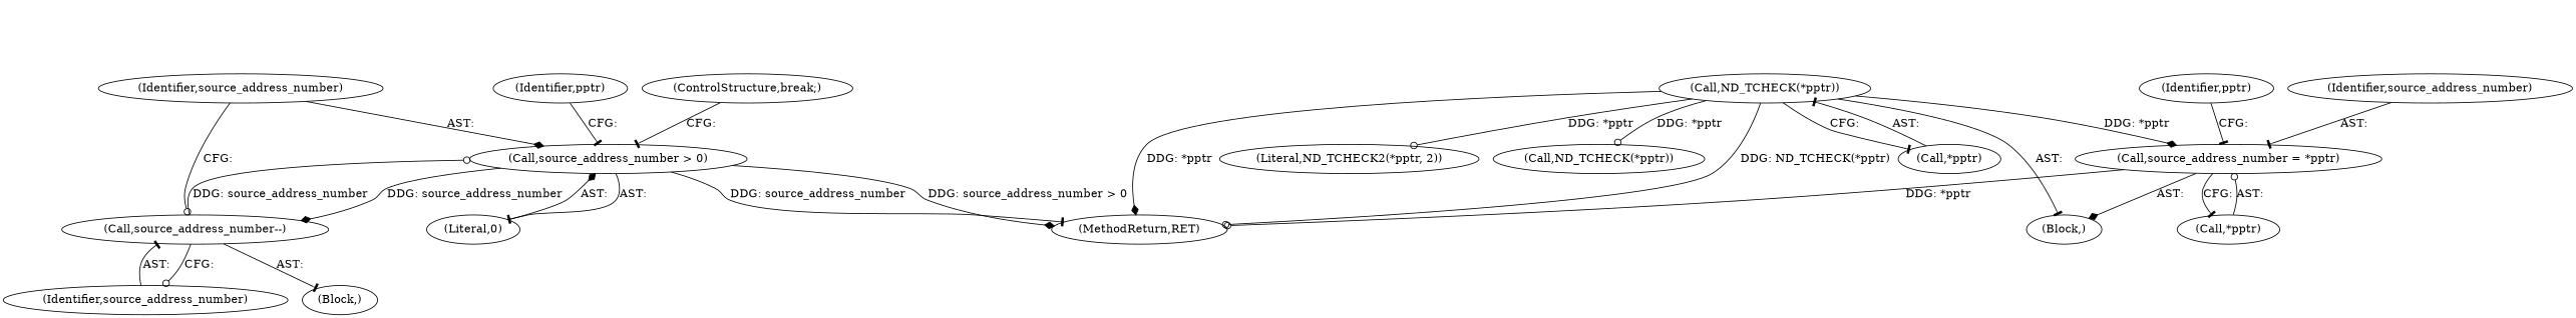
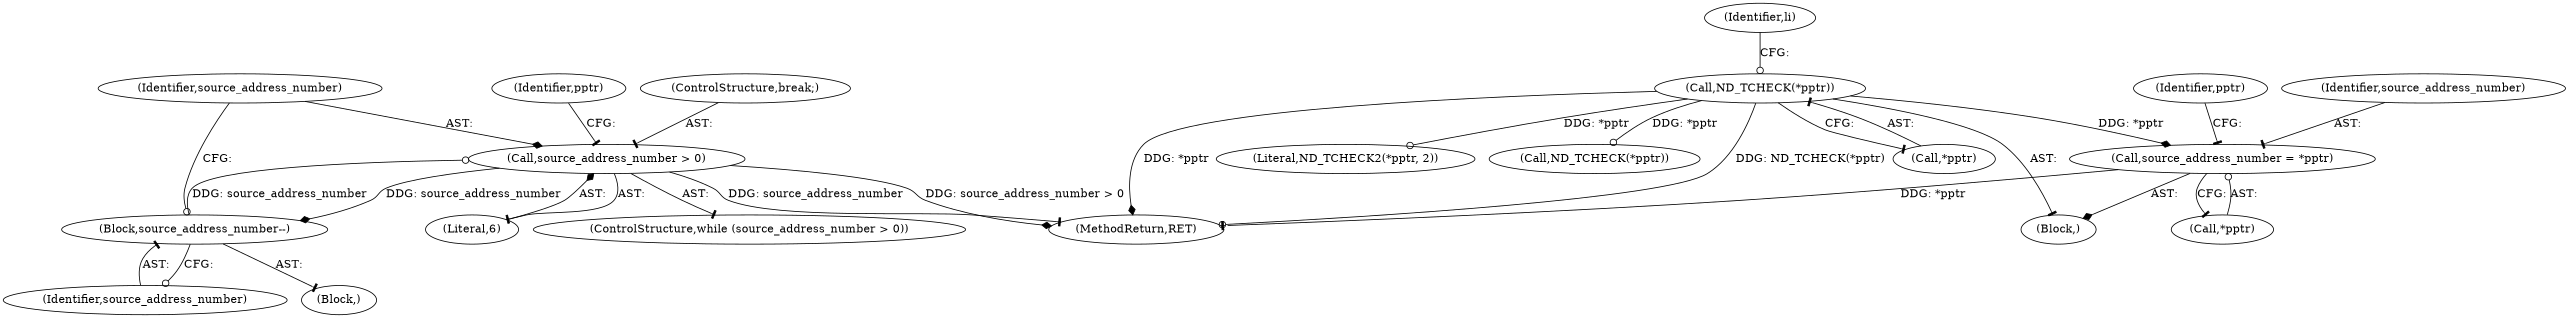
  digraph {
    fontname="DejaVu Serif"
    node [fontname="DejaVu Serif"]
    edge [arrowhead=tee fontname="DejaVu Serif"]
    n1 [label="(Call,source_address_number = *pptr)"]
    n2 [label="(MethodReturn,RET)"]
    n3 [label="(Block,)"]
    n4 [label="(Call,*pptr)"]
    n5 [label="(Call,source_address_number > 0)"]
-   n6 [label="(Call,source_address_number--)"]
-   n7 [label="(Literal,0)"]
+   n6 [label="(Block,source_address_number--)"]
+   n7 [label="(Literal,6)"]
+   n8 [label="(ControlStructure,while (source_address_number > 0))"]
    n9 [label="(Call,ND_TCHECK(*pptr))"]
    n10 [label="(Literal,ND_TCHECK2(*pptr, 2))"]
    n11 [label="(Call,*pptr)"]
    n12 [label="(Call,ND_TCHECK(*pptr))"]
    n13 [label="(Identifier,source_address_number)"]
    n14 [label="(Block,)"]
    n15 [label="(Identifier,source_address_number)"]
    n16 [label="(Identifier,source_address_number)"]
    n17 [label="(ControlStructure,break;)"]
    n18 [label="(Identifier,pptr)"]
    n19 [label="(Identifier,pptr)"]
-   n1 -> n2 [arrowhead=odot label="DDG: *pptr"]
+   n20 [label="(Identifier,li)"]
+   n1 -> n2 [label="DDG: *pptr"]
    n1 -> n3 [arrowhead=diamond label="AST: "]
    n1 -> n4 [label="CFG: "]
    n4 -> n1 [arrowhead=odot label="AST: "]
    n5 -> n2 [arrowhead=diamond label="DDG: source_address_number > 0"]
    n5 -> n2 [label="DDG: source_address_number"]
    n5 -> n6 [arrowhead=diamond label="DDG: source_address_number"]
    n5 -> n7 [label="AST: "]
+   n5 -> n8 [label="AST: "]
    n6 -> n5 [arrowhead=odot label="DDG: source_address_number"]
    n6 -> n13 [arrowhead=odot label="CFG: "]
    n6 -> n14 [label="AST: "]
    n7 -> n5 [arrowhead=diamond label="AST: "]
    n9 -> n1 [arrowhead=diamond label="DDG: *pptr"]
    n9 -> n2 [arrowhead=diamond label="DDG: *pptr"]
    n9 -> n2 [arrowhead=odot label="DDG: ND_TCHECK(*pptr)"]
    n9 -> n3 [label="AST: "]
    n9 -> n10 [arrowhead=odot label="DDG: *pptr"]
    n9 -> n11 [label="CFG: "]
    n9 -> n12 [arrowhead=odot label="DDG: *pptr"]
    n11 -> n9 [label="AST: "]
    n13 -> n6 [label="AST: "]
    n15 -> n5 [arrowhead=diamond label="AST: "]
    n15 -> n6 [arrowhead=odot label="CFG: "]
    n16 -> n1 [label="AST: "]
-   n17 -> n5 [label="CFG: "]
+   n17 -> n5 [label="AST: "]
    n18 -> n1 [label="CFG: "]
    n19 -> n5 [label="CFG: "]
+   n20 -> n9 [arrowhead=odot label="CFG: "]
  }
